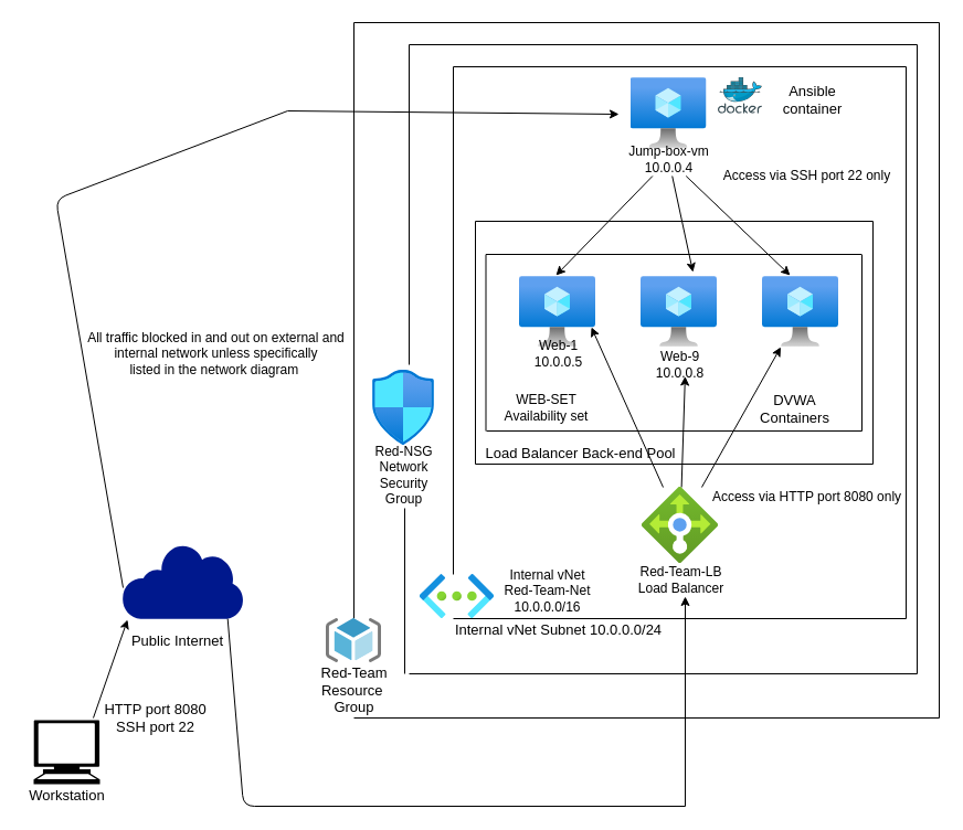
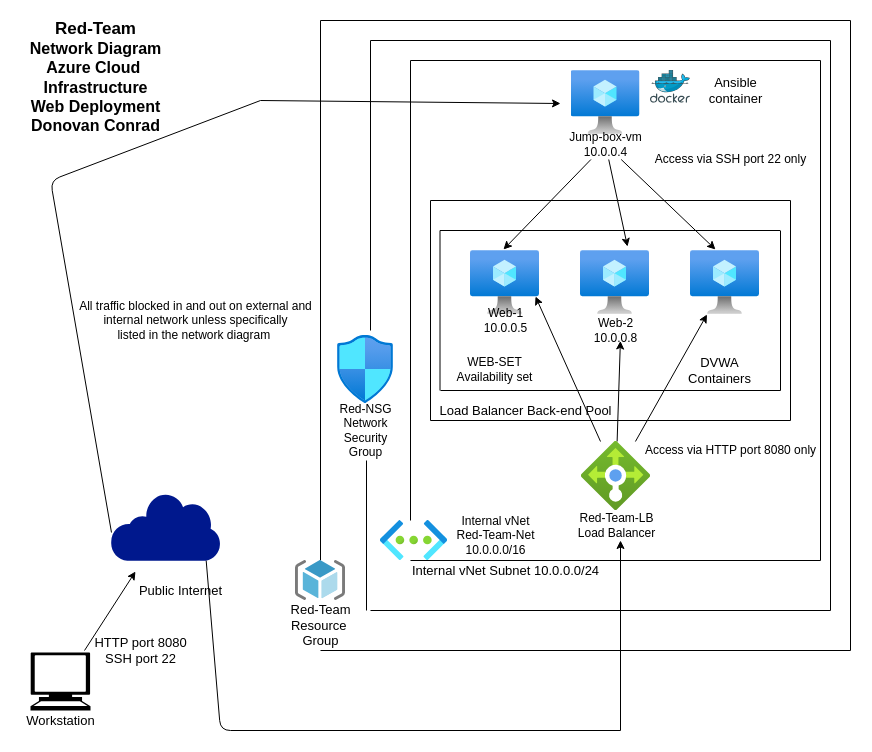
  <mxCell id="0" />
  <mxCell id="1" parent="0" />
  <mxCell id="2" value="" style="aspect=fixed;html=1;points=[];align=center;image;fontSize=12;image=img/lib/azure2/compute/Virtual_Machine.svg;" parent="1" vertex="1"><mxGeometry x="570.5" y="70" width="69" height="64" as="geometry" /></mxCell>
  <mxCell id="3" value="" style="aspect=fixed;html=1;points=[];align=center;image;fontSize=12;image=img/lib/azure2/compute/Virtual_Machine.svg;" parent="1" vertex="1"><mxGeometry x="470" y="250" width="69" height="64" as="geometry" /></mxCell>
  <mxCell id="4" value="" style="aspect=fixed;html=1;points=[];align=center;image;fontSize=12;image=img/lib/azure2/compute/Virtual_Machine.svg;" parent="1" vertex="1"><mxGeometry x="690" y="250" width="69" height="64" as="geometry" /></mxCell>
  <mxCell id="5" value="" style="aspect=fixed;html=1;points=[];align=center;image;fontSize=12;image=img/lib/azure2/compute/Virtual_Machine.svg;" parent="1" vertex="1"><mxGeometry x="580" y="250" width="69" height="64" as="geometry" /></mxCell>
  <mxCell id="6" style="edgeStyle=none;rounded=0;orthogonalLoop=1;jettySize=auto;html=1;entryX=0.942;entryY=0.719;entryDx=0;entryDy=0;entryPerimeter=0;" parent="1" source="9" target="3" edge="1"><mxGeometry relative="1" as="geometry" /></mxCell>
  <mxCell id="7" style="edgeStyle=none;rounded=0;orthogonalLoop=1;jettySize=auto;html=1;entryX=0.59;entryY=0.85;entryDx=0;entryDy=0;entryPerimeter=0;" parent="1" source="9" target="17" edge="1"><mxGeometry relative="1" as="geometry" /></mxCell>
  <mxCell id="8" style="edgeStyle=none;rounded=0;orthogonalLoop=1;jettySize=auto;html=1;" parent="1" source="9" target="4" edge="1"><mxGeometry relative="1" as="geometry" /></mxCell>
  <mxCell id="9" value="" style="aspect=fixed;html=1;points=[];align=center;image;fontSize=12;image=img/lib/azure2/networking/Load_Balancers.svg;" parent="1" vertex="1"><mxGeometry x="581" y="441" width="69" height="69" as="geometry" /></mxCell>
  <mxCell id="10" value="" style="aspect=fixed;html=1;points=[];align=center;image;fontSize=12;image=img/lib/azure2/networking/Network_Security_Groups.svg;" parent="1" vertex="1"><mxGeometry x="337" y="335" width="56.0" height="68" as="geometry" /></mxCell>
  <mxCell id="11" value="" style="aspect=fixed;html=1;points=[];align=center;image;fontSize=12;image=img/lib/azure2/networking/Virtual_Networks.svg;" parent="1" vertex="1"><mxGeometry x="380" y="520" width="67" height="40" as="geometry" /></mxCell>
  <mxCell id="12" style="edgeStyle=none;rounded=0;orthogonalLoop=1;jettySize=auto;html=1;entryX=0.478;entryY=-0.016;entryDx=0;entryDy=0;entryPerimeter=0;" parent="1" source="15" target="3" edge="1"><mxGeometry relative="1" as="geometry" /></mxCell>
  <mxCell id="13" style="edgeStyle=none;rounded=0;orthogonalLoop=1;jettySize=auto;html=1;entryX=0.681;entryY=-0.062;entryDx=0;entryDy=0;entryPerimeter=0;" parent="1" source="15" target="5" edge="1"><mxGeometry relative="1" as="geometry" /></mxCell>
  <mxCell id="14" style="edgeStyle=none;rounded=0;orthogonalLoop=1;jettySize=auto;html=1;entryX=0.362;entryY=-0.016;entryDx=0;entryDy=0;entryPerimeter=0;" parent="1" source="15" target="4" edge="1"><mxGeometry relative="1" as="geometry" /></mxCell>
  <mxCell id="15" value="Jump-box-vm&lt;br&gt;10.0.0.4" style="text;html=1;resizable=0;autosize=1;align=center;verticalAlign=middle;points=[];fillColor=none;strokeColor=none;rounded=0;" parent="1" vertex="1"><mxGeometry x="560" y="129" width="90" height="30" as="geometry" /></mxCell>
  <mxCell id="16" value="Web-1&lt;br&gt;10.0.0.5" style="text;html=1;resizable=0;autosize=1;align=center;verticalAlign=middle;points=[];fillColor=none;strokeColor=none;rounded=0;" parent="1" vertex="1"><mxGeometry x="474.5" y="305" width="60" height="30" as="geometry" /></mxCell>
- <mxCell id="17" value="Web-9&lt;br&gt;10.0.0.8" style="text;html=1;resizable=0;autosize=1;align=center;verticalAlign=middle;points=[];fillColor=none;strokeColor=none;rounded=0;" parent="1" vertex="1"><mxGeometry x="584.5" y="315" width="60" height="30" as="geometry" /></mxCell>
+ <mxCell id="17" value="Web-2&lt;br&gt;10.0.0.8" style="text;html=1;resizable=0;autosize=1;align=center;verticalAlign=middle;points=[];fillColor=none;strokeColor=none;rounded=0;" parent="1" vertex="1"><mxGeometry x="584.5" y="315" width="60" height="30" as="geometry" /></mxCell>
  <mxCell id="18" value="Red-Team-LB&lt;br&gt;Load Balancer" style="text;html=1;resizable=0;autosize=1;align=center;verticalAlign=middle;points=[];fillColor=none;strokeColor=none;rounded=0;" parent="1" vertex="1"><mxGeometry x="570.5" y="510" width="90" height="30" as="geometry" /></mxCell>
  <mxCell id="19" value="Access via HTTP port 8080 only" style="text;html=1;resizable=0;autosize=1;align=center;verticalAlign=middle;points=[];fillColor=none;strokeColor=none;rounded=0;" parent="1" vertex="1"><mxGeometry x="634.5" y="440" width="190" height="20" as="geometry" /></mxCell>
  <mxCell id="20" value="Access via SSH port 22 only" style="text;html=1;resizable=0;autosize=1;align=center;verticalAlign=middle;points=[];fillColor=none;strokeColor=none;rounded=0;" parent="1" vertex="1"><mxGeometry x="644.5" y="149" width="170" height="20" as="geometry" /></mxCell>
  <mxCell id="21" value="Red-NSG&lt;br&gt;Network&lt;br&gt;Security&lt;br&gt;Group" style="text;html=1;resizable=0;autosize=1;align=center;verticalAlign=middle;points=[];fillColor=none;strokeColor=none;rounded=0;" parent="1" vertex="1"><mxGeometry x="330" y="400" width="70" height="60" as="geometry" /></mxCell>
  <mxCell id="22" value="" style="endArrow=none;html=1;" parent="1" edge="1"><mxGeometry width="50" height="50" relative="1" as="geometry"><mxPoint x="370" y="40" as="sourcePoint" /><mxPoint x="830" y="40" as="targetPoint" /></mxGeometry></mxCell>
  <mxCell id="23" value="" style="endArrow=none;html=1;" parent="1" edge="1"><mxGeometry width="50" height="50" relative="1" as="geometry"><mxPoint x="830" y="610" as="sourcePoint" /><mxPoint x="830" y="40" as="targetPoint" /></mxGeometry></mxCell>
  <mxCell id="24" value="" style="endArrow=none;html=1;" parent="1" edge="1"><mxGeometry width="50" height="50" relative="1" as="geometry"><mxPoint x="370" y="610" as="sourcePoint" /><mxPoint x="830" y="610" as="targetPoint" /><Array as="points" /></mxGeometry></mxCell>
  <mxCell id="25" value="" style="endArrow=none;html=1;" parent="1" edge="1"><mxGeometry width="50" height="50" relative="1" as="geometry"><mxPoint x="320" y="20" as="sourcePoint" /><mxPoint x="850" y="20" as="targetPoint" /></mxGeometry></mxCell>
  <mxCell id="26" value="" style="endArrow=none;html=1;" parent="1" edge="1"><mxGeometry width="50" height="50" relative="1" as="geometry"><mxPoint x="850" y="650" as="sourcePoint" /><mxPoint x="850" y="20" as="targetPoint" /></mxGeometry></mxCell>
  <mxCell id="27" value="" style="endArrow=none;html=1;" parent="1" edge="1"><mxGeometry width="50" height="50" relative="1" as="geometry"><mxPoint x="320" y="560" as="sourcePoint" /><mxPoint x="320" y="20" as="targetPoint" /></mxGeometry></mxCell>
  <mxCell id="28" value="" style="endArrow=none;html=1;" parent="1" edge="1"><mxGeometry width="50" height="50" relative="1" as="geometry"><mxPoint x="320" y="650" as="sourcePoint" /><mxPoint x="850" y="650" as="targetPoint" /></mxGeometry></mxCell>
  <mxCell id="29" value="" style="endArrow=classic;html=1;" parent="1" edge="1"><mxGeometry width="50" height="50" relative="1" as="geometry"><mxPoint x="620" y="730" as="sourcePoint" /><mxPoint x="620" y="540" as="targetPoint" /></mxGeometry></mxCell>
  <mxCell id="30" value="" style="endArrow=classic;html=1;" parent="1" edge="1"><mxGeometry width="50" height="50" relative="1" as="geometry"><mxPoint x="260" y="100" as="sourcePoint" /><mxPoint x="560" y="103" as="targetPoint" /></mxGeometry></mxCell>
  <mxCell id="31" value="Ansible&lt;br&gt;container" style="text;html=1;resizable=0;autosize=1;align=center;verticalAlign=middle;points=[];fillColor=none;strokeColor=none;rounded=0;fontSize=13;" parent="1" vertex="1"><mxGeometry x="700" y="70" width="70" height="40" as="geometry" /></mxCell>
  <mxCell id="32" value="All traffic blocked in and out on external and &lt;br&gt;internal network unless specifically&lt;br&gt;listed in the network diagram&amp;nbsp;" style="text;html=1;resizable=0;autosize=1;align=center;verticalAlign=middle;points=[];fillColor=none;strokeColor=none;rounded=0;" parent="1" vertex="1"><mxGeometry x="70" y="295" width="250" height="50" as="geometry" /></mxCell>
  <mxCell id="33" value="" style="endArrow=none;html=1;" parent="1" edge="1"><mxGeometry width="50" height="50" relative="1" as="geometry"><mxPoint x="439.5" y="390" as="sourcePoint" /><mxPoint x="439.5" y="230" as="targetPoint" /></mxGeometry></mxCell>
  <mxCell id="34" value="" style="endArrow=none;html=1;" parent="1" edge="1"><mxGeometry width="50" height="50" relative="1" as="geometry"><mxPoint x="439.5" y="230" as="sourcePoint" /><mxPoint x="779.5" y="230" as="targetPoint" /></mxGeometry></mxCell>
  <mxCell id="35" value="" style="endArrow=none;html=1;" parent="1" edge="1"><mxGeometry width="50" height="50" relative="1" as="geometry"><mxPoint x="440" y="390" as="sourcePoint" /><mxPoint x="780" y="390" as="targetPoint" /></mxGeometry></mxCell>
  <mxCell id="36" value="" style="endArrow=none;html=1;" parent="1" edge="1"><mxGeometry width="50" height="50" relative="1" as="geometry"><mxPoint x="780" y="390" as="sourcePoint" /><mxPoint x="780" y="230" as="targetPoint" /></mxGeometry></mxCell>
  <mxCell id="37" value="WEB-SET&lt;br&gt;Availability set" style="text;html=1;resizable=0;autosize=1;align=center;verticalAlign=middle;points=[];fillColor=none;strokeColor=none;rounded=0;" parent="1" vertex="1"><mxGeometry x="449" y="354" width="90" height="30" as="geometry" /></mxCell>
  <mxCell id="38" value="Internal vNet&lt;br&gt;Red-Team-Net&lt;br&gt;10.0.0.0/16" style="text;html=1;resizable=0;autosize=1;align=center;verticalAlign=middle;points=[];fillColor=none;strokeColor=none;rounded=0;" parent="1" vertex="1"><mxGeometry x="449.5" y="510" width="90" height="50" as="geometry" /></mxCell>
  <mxCell id="39" value="" style="aspect=fixed;html=1;points=[];align=center;image;fontSize=12;image=img/lib/mscae/Docker.svg;" parent="1" vertex="1"><mxGeometry x="650" y="70" width="40" height="32.8" as="geometry" /></mxCell>
  <mxCell id="40" value="" style="endArrow=none;html=1;fontSize=13;" parent="1" edge="1"><mxGeometry width="50" height="50" relative="1" as="geometry"><mxPoint x="410" y="520" as="sourcePoint" /><mxPoint x="410" y="60" as="targetPoint" /></mxGeometry></mxCell>
  <mxCell id="41" value="" style="endArrow=none;html=1;fontSize=13;" parent="1" edge="1"><mxGeometry width="50" height="50" relative="1" as="geometry"><mxPoint x="820" y="60" as="sourcePoint" /><mxPoint x="410" y="60" as="targetPoint" /></mxGeometry></mxCell>
  <mxCell id="42" value="" style="endArrow=none;html=1;fontSize=13;" parent="1" edge="1"><mxGeometry width="50" height="50" relative="1" as="geometry"><mxPoint x="820" y="560" as="sourcePoint" /><mxPoint x="820" y="60" as="targetPoint" /></mxGeometry></mxCell>
  <mxCell id="43" value="" style="endArrow=none;html=1;fontSize=13;" parent="1" edge="1"><mxGeometry width="50" height="50" relative="1" as="geometry"><mxPoint x="410" y="560" as="sourcePoint" /><mxPoint x="820" y="560" as="targetPoint" /></mxGeometry></mxCell>
  <mxCell id="44" value="" style="endArrow=none;html=1;fontSize=13;" parent="1" edge="1"><mxGeometry width="50" height="50" relative="1" as="geometry"><mxPoint x="370" y="330" as="sourcePoint" /><mxPoint x="370" y="40" as="targetPoint" /></mxGeometry></mxCell>
  <mxCell id="45" value="" style="endArrow=none;html=1;fontSize=13;" parent="1" edge="1"><mxGeometry width="50" height="50" relative="1" as="geometry"><mxPoint x="366" y="610" as="sourcePoint" /><mxPoint x="366" y="460" as="targetPoint" /></mxGeometry></mxCell>
  <mxCell id="46" value="" style="aspect=fixed;html=1;points=[];align=center;image;fontSize=12;image=img/lib/mscae/ResourceGroup.svg;" parent="1" vertex="1"><mxGeometry x="295" y="560" width="50" height="40" as="geometry" /></mxCell>
  <mxCell id="47" value="&lt;div&gt;Red-Team&lt;/div&gt;&lt;div&gt;Resource&amp;nbsp;&lt;/div&gt;&lt;div&gt;Group&lt;/div&gt;" style="text;html=1;resizable=0;autosize=1;align=center;verticalAlign=middle;points=[];fillColor=none;strokeColor=none;rounded=0;fontSize=13;" parent="1" vertex="1"><mxGeometry x="280" y="600" width="80" height="50" as="geometry" /></mxCell>
+ <mxCell id="48" value="&lt;b style=&quot;font-size: 17px&quot;&gt;Red-Team&lt;br&gt;&lt;/b&gt;&lt;b&gt;&lt;font style=&quot;font-size: 16px&quot;&gt;Network Diagram&lt;br&gt;Azure Cloud&amp;nbsp;&lt;br&gt;Infrastructure&lt;br&gt;Web Deployment&lt;br&gt;Donovan Conrad&lt;br&gt;&lt;br&gt;&lt;/font&gt;&lt;/b&gt;" style="text;html=1;resizable=0;autosize=1;align=center;verticalAlign=middle;points=[];fillColor=none;strokeColor=none;rounded=0;fontSize=13;" parent="1" vertex="1"><mxGeometry y="26.4" width="150" height="120" as="geometry" x="20" /></mxCell>
  <mxCell id="49" value="" style="aspect=fixed;pointerEvents=1;shadow=0;dashed=0;html=1;strokeColor=none;labelPosition=center;verticalLabelPosition=bottom;verticalAlign=top;align=center;fillColor=#00188D;shape=mxgraph.mscae.enterprise.internet;fontSize=13;" parent="1" vertex="1"><mxGeometry x="110" y="492" width="110" height="68.2" as="geometry" /></mxCell>
- <mxCell id="50" value="Public Internet&lt;br&gt;" style="text;html=1;resizable=0;autosize=1;align=center;verticalAlign=middle;points=[];fillColor=none;strokeColor=none;rounded=0;fontSize=13;" parent="1" vertex="1"><mxGeometry x="110" y="570" width="100" height="20" as="geometry" /></mxCell>
+ <mxCell id="50" value="Public Internet&lt;br&gt;" style="text;html=1;resizable=0;autosize=1;align=center;verticalAlign=middle;points=[];fillColor=none;strokeColor=none;rounded=0;fontSize=13;" parent="1" vertex="1"><mxGeometry x="130" y="580" width="100" height="20" as="geometry" /></mxCell>
  <mxCell id="51" value="" style="endArrow=none;html=1;fontSize=13;exitX=0.009;exitY=0.587;exitDx=0;exitDy=0;exitPerimeter=0;" parent="1" source="49" edge="1"><mxGeometry width="50" height="50" relative="1" as="geometry"><mxPoint x="106" y="480" as="sourcePoint" /><mxPoint x="260" y="100" as="targetPoint" /><Array as="points"><mxPoint x="50" y="180" /></Array></mxGeometry></mxCell>
  <mxCell id="52" value="" style="endArrow=none;html=1;fontSize=13;exitX=0.87;exitY=1;exitDx=0;exitDy=0;exitPerimeter=0;" parent="1" source="49" edge="1"><mxGeometry width="50" height="50" relative="1" as="geometry"><mxPoint x="410" y="380" as="sourcePoint" /><mxPoint x="620" y="730" as="targetPoint" /><Array as="points"><mxPoint x="220" y="730" /></Array></mxGeometry></mxCell>
  <mxCell id="53" value="" style="endArrow=none;html=1;fontSize=13;" parent="1" edge="1"><mxGeometry width="50" height="50" relative="1" as="geometry"><mxPoint x="430" y="200" as="sourcePoint" /><mxPoint x="790" y="200" as="targetPoint" /></mxGeometry></mxCell>
  <mxCell id="54" value="" style="endArrow=none;html=1;fontSize=13;" parent="1" edge="1"><mxGeometry width="50" height="50" relative="1" as="geometry"><mxPoint x="430" y="420" as="sourcePoint" /><mxPoint x="790" y="420" as="targetPoint" /></mxGeometry></mxCell>
  <mxCell id="55" value="" style="endArrow=none;html=1;fontSize=13;" parent="1" edge="1"><mxGeometry width="50" height="50" relative="1" as="geometry"><mxPoint x="790" y="420" as="sourcePoint" /><mxPoint x="790" y="200" as="targetPoint" /></mxGeometry></mxCell>
  <mxCell id="56" value="" style="endArrow=none;html=1;fontSize=13;" parent="1" edge="1"><mxGeometry width="50" height="50" relative="1" as="geometry"><mxPoint x="430" y="420" as="sourcePoint" /><mxPoint x="430" y="200" as="targetPoint" /></mxGeometry></mxCell>
  <mxCell id="57" value="Load Balancer Back-end Pool" style="text;html=1;resizable=0;autosize=1;align=center;verticalAlign=middle;points=[];fillColor=none;strokeColor=none;rounded=0;fontSize=13;" parent="1" vertex="1"><mxGeometry x="430" y="400" width="190" height="20" as="geometry" /></mxCell>
  <mxCell id="58" value="DVWA &lt;br&gt;Containers" style="text;html=1;resizable=0;autosize=1;align=center;verticalAlign=middle;points=[];fillColor=none;strokeColor=none;rounded=0;fontSize=13;" parent="1" vertex="1"><mxGeometry x="679" y="350" width="80" height="40" as="geometry" /></mxCell>
  <mxCell id="59" value="Internal vNet Subnet 10.0.0.0/24" style="text;html=1;resizable=0;autosize=1;align=center;verticalAlign=middle;points=[];fillColor=none;strokeColor=none;rounded=0;fontSize=13;" parent="1" vertex="1"><mxGeometry x="404.5" y="560" width="200" height="20" as="geometry" /></mxCell>
  <mxCell id="60" value="" style="shape=mxgraph.signs.tech.computer;html=1;pointerEvents=1;fillColor=#000000;strokeColor=none;verticalLabelPosition=bottom;verticalAlign=top;align=center;fontSize=13;" parent="1" vertex="1"><mxGeometry x="30" y="652" width="60" height="58" as="geometry" /></mxCell>
  <mxCell id="61" value="Workstation" style="text;html=1;resizable=0;autosize=1;align=center;verticalAlign=middle;points=[];fillColor=none;strokeColor=none;rounded=0;fontSize=13;" parent="1" vertex="1"><mxGeometry y="710" width="80" height="20" as="geometry" x="20" /></mxCell>
  <mxCell id="62" value="" style="endArrow=classic;html=1;fontSize=13;entryX=0.05;entryY=-0.45;entryDx=0;entryDy=0;entryPerimeter=0;" parent="1" target="50" edge="1"><mxGeometry width="50" height="50" relative="1" as="geometry"><mxPoint x="84" y="650" as="sourcePoint" /><mxPoint x="460" y="330" as="targetPoint" /><Array as="points" /></mxGeometry></mxCell>
  <mxCell id="63" value="HTTP port 8080&lt;br&gt;SSH port 22" style="text;html=1;resizable=0;autosize=1;align=center;verticalAlign=middle;points=[];fillColor=none;strokeColor=none;rounded=0;fontSize=13;" parent="1" vertex="1"><mxGeometry x="85" y="630" width="110" height="40" as="geometry" /></mxCell>
